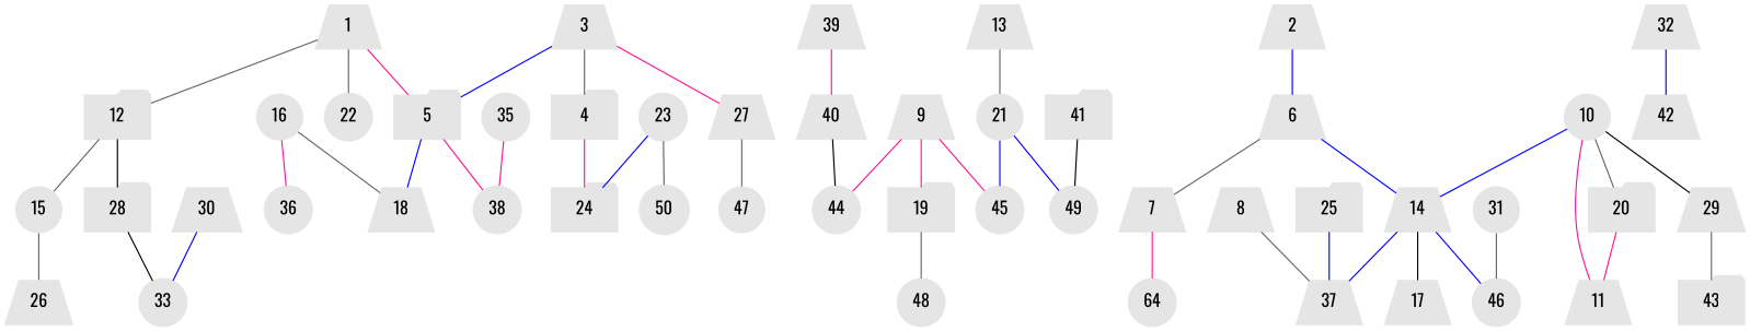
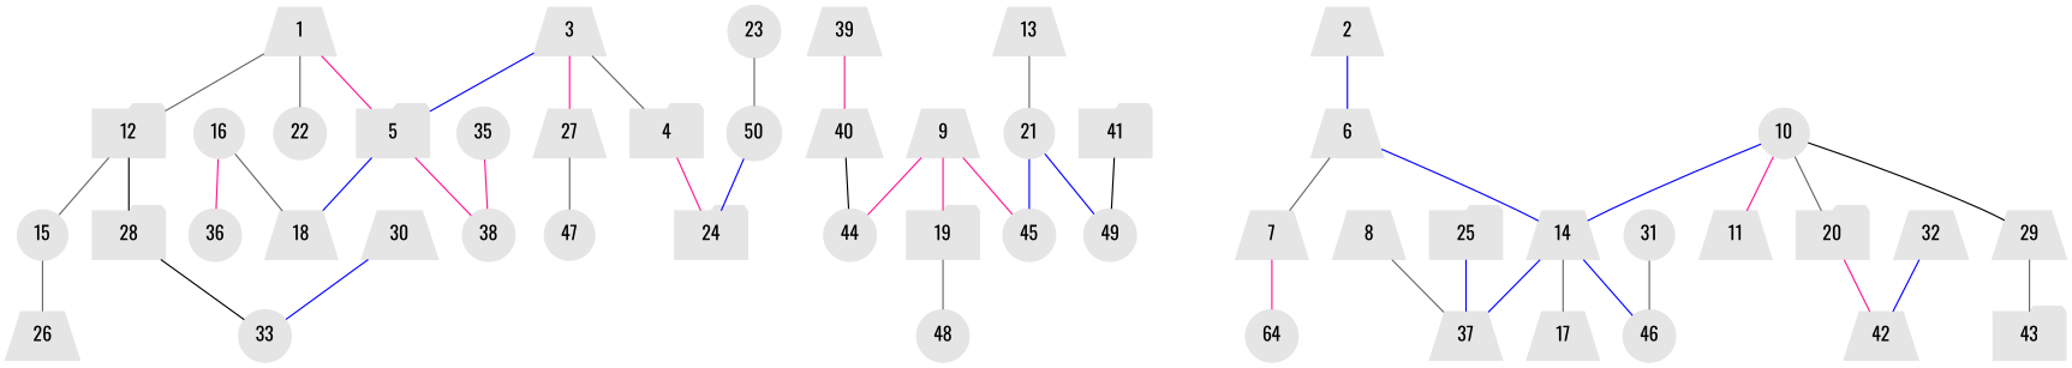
  graph {
    fontname=Oswald
    node [color=gray90 fontname=Oswald shape=trapezium style=filled]
    edge [color=gray40 fontname=Oswald weight=1.0]
    5 [shape=folder]
    1
    12 [shape=folder]
    22 [shape=circle]
    18
    38 [shape=circle]
    15 [shape=circle]
    28 [shape=folder]
    21 [shape=circle]
    45 [shape=circle]
    49 [shape=circle]
    2
    6
    7
    14
    3
    4 [shape=folder]
    27
    24 [shape=folder]
    47 [shape=circle]
    n21 [label=64 shape=circle]
    37
    17
    46 [shape=circle]
    8
    19 [shape=folder]
    9
    44 [shape=circle]
    48 [shape=circle]
    10 [shape=circle]
    11
    20 [shape=folder]
    29
    42
    43 [shape=folder]
    26
    33 [shape=circle]
    13
    16 [shape=circle]
    36 [shape=circle]
    23 [shape=circle]
    50 [shape=circle]
    25 [shape=folder]
    30
    31 [shape=circle]
    32
    35 [shape=circle]
    39
    40
    41 [shape=folder]
    5 -- 18 [color=blue]
    5 -- 38 [color=deeppink]
    1 -- 5 [color=deeppink]
    1 -- 12
    1 -- 22
    12 -- 15
    12 -- 28 [color=black]
    15 -- 26
    28 -- 33 [color=black]
    21 -- 45 [color=blue]
    21 -- 49 [color=blue]
    2 -- 6 [color=blue]
    6 -- 7
    6 -- 14 [color=blue]
    7 -- n21 [color=deeppink]
    14 -- 37 [color=blue]
-   14 -- 17 [color=black]
+   14 -- 17
    14 -- 46 [color=blue]
    3 -- 5 [color=blue]
    3 -- 4
    3 -- 27 [color=deeppink]
    4 -- 24 [color=deeppink]
    27 -- 47
    8 -- 37
    19 -- 48
    9 -- 45 [color=deeppink]
    9 -- 19 [color=deeppink]
    9 -- 44 [color=deeppink]
    10 -- 14 [color=blue]
    10 -- 11 [color=deeppink]
    10 -- 20
    10 -- 29 [color=black]
-   20 -- 11 [color=deeppink]
+   20 -- 42 [color=deeppink]
    29 -- 43
    13 -- 21
    16 -- 18
    16 -- 36 [color=deeppink]
-   23 -- 24 [color=blue]
+   50 -- 24 [color=blue]
    23 -- 50
    25 -- 37 [color=blue]
    30 -- 33 [color=blue]
    31 -- 46
    32 -- 42 [color=blue]
    35 -- 38 [color=deeppink]
    39 -- 40 [color=deeppink]
    40 -- 44 [color=black]
    41 -- 49 [color=black]
  }
